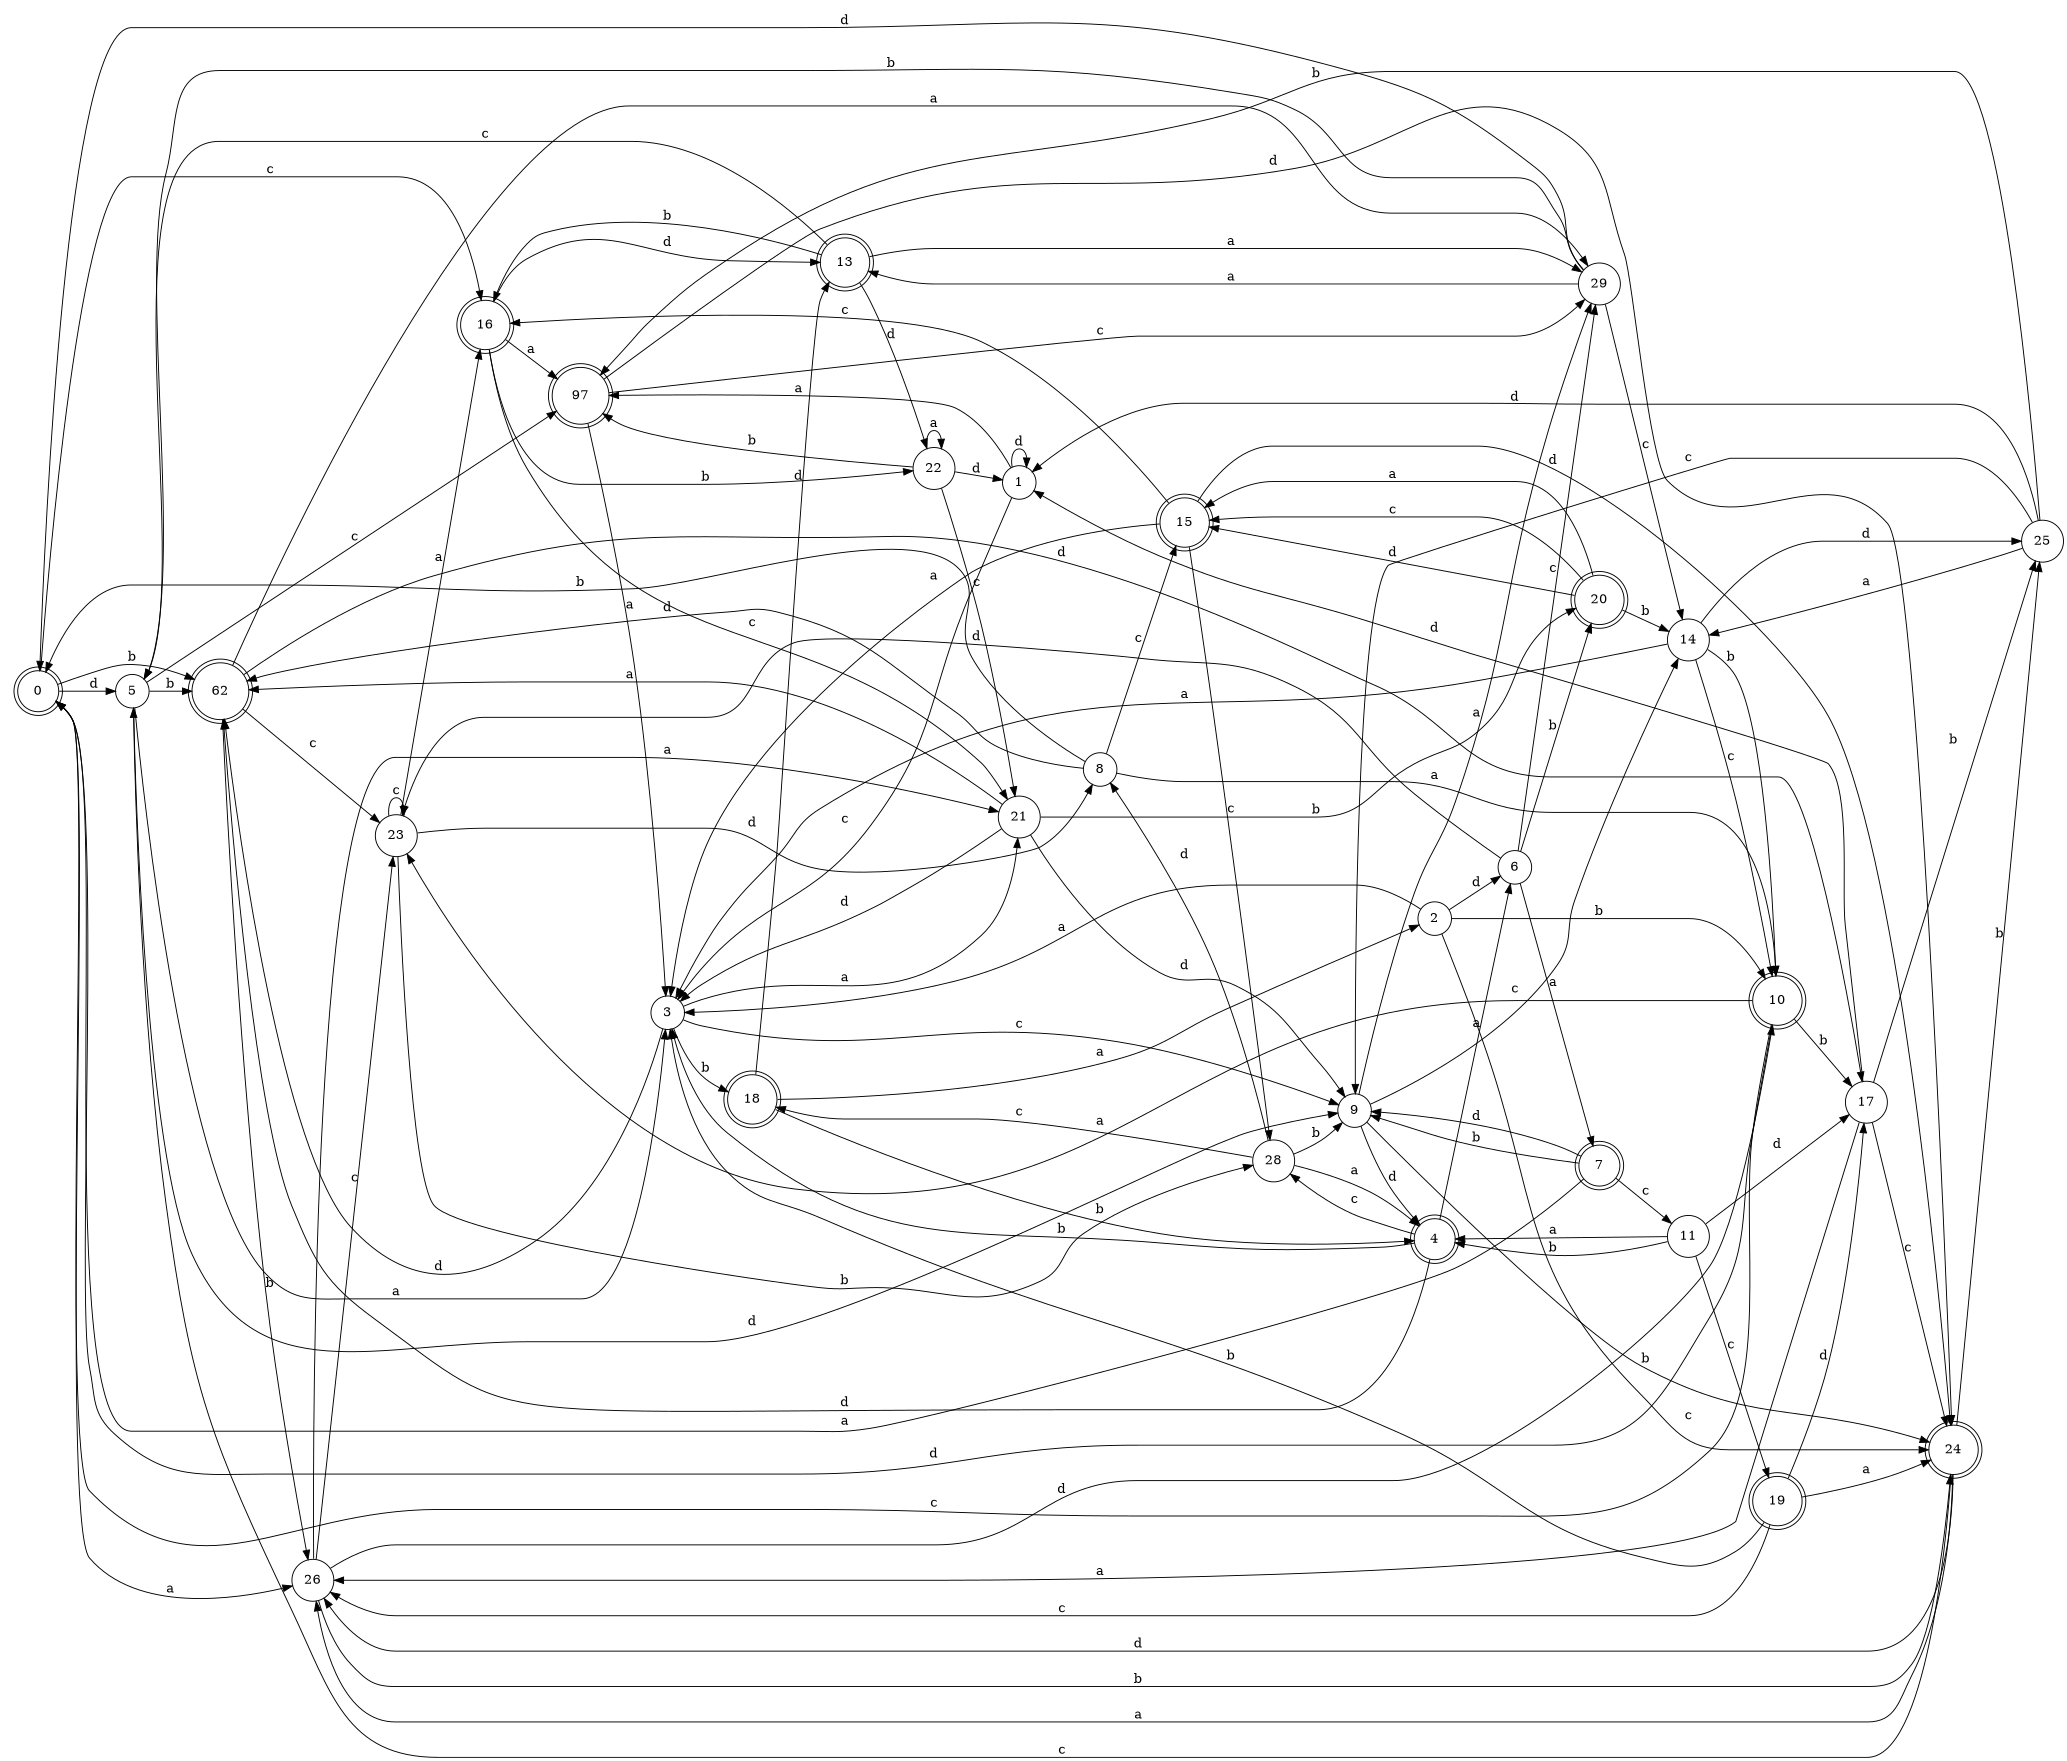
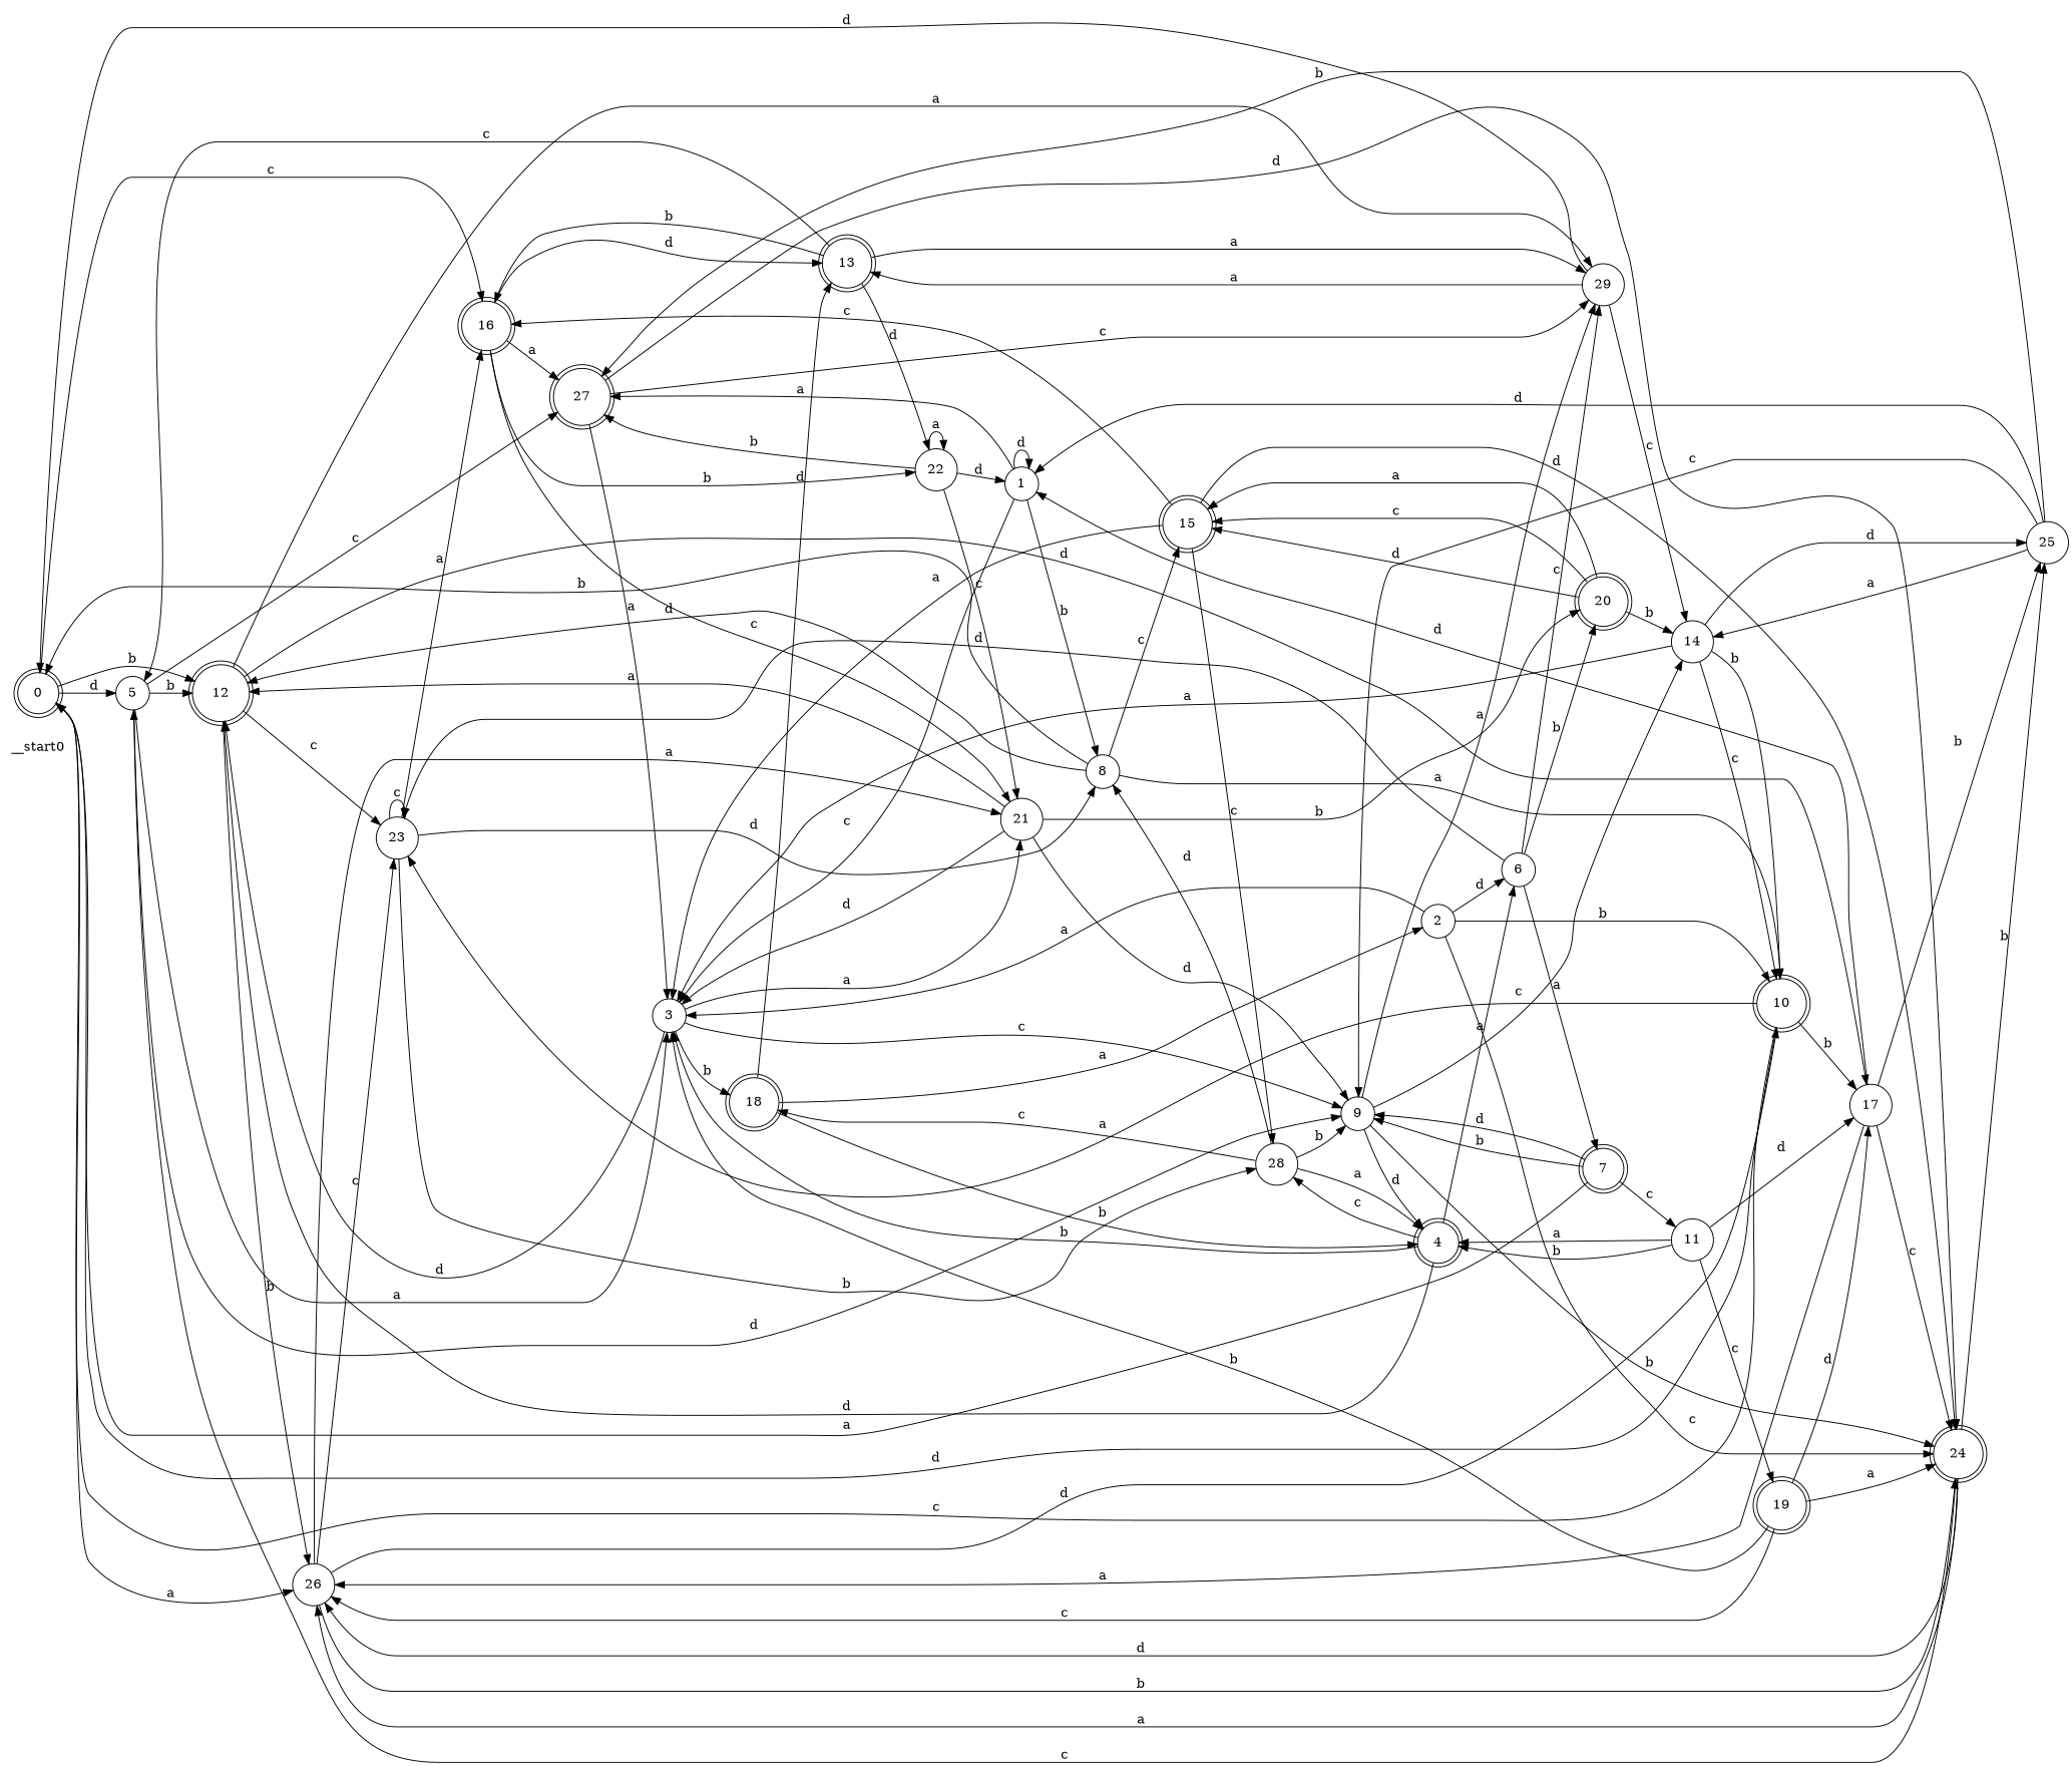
  digraph {
    rankdir=LR
    node [shape=circle color=black fillcolor=white style=filled]
+   __start0 [shape=none color="" fillcolor="" style=""]
    n2 [label=0 shape=doublecircle style="rounded,filled"]
    n3 [label=5]
-   n4 [label=62 shape=doublecircle style="rounded,filled"]
+   n4 [label=12 shape=doublecircle style="rounded,filled"]
    n5 [label=16 shape=doublecircle style="rounded,filled"]
    n6 [label=26]
    n7 [label=3]
-   n8 [label=97 shape=doublecircle style="rounded,filled"]
+   n8 [label=27 shape=doublecircle style="rounded,filled"]
    n9 [label=9]
    n10 [label=23]
    n11 [label=29]
    n12 [label=17]
    n13 [label=21]
    n14 [label=13 shape=doublecircle style="rounded,filled"]
    n15 [label=22]
    n16 [label=10 shape=doublecircle style="rounded,filled"]
    n17 [label=24 shape=doublecircle style="rounded,filled"]
    n18 [label=1]
    n19 [label=8]
    n20 [label=18 shape=doublecircle style="rounded,filled"]
    n21 [label=15 shape=doublecircle style="rounded,filled"]
    n22 [label=2]
    n23 [label=6]
    n24 [label=7 shape=doublecircle style="rounded,filled"]
    n25 [label=20 shape=doublecircle style="rounded,filled"]
    n26 [label=25]
    n27 [label=4 shape=doublecircle style="rounded,filled"]
    n28 [label=14]
    n29 [label=28]
    n30 [label=11]
    n31 [label=19 shape=doublecircle style="rounded,filled"]
    n2 -> n3 [label=d]
    n2 -> n4 [label=b]
    n2 -> n5 [label=c]
    n2 -> n6 [label=a]
    n3 -> n4 [label=b]
    n3 -> n7 [label=a]
    n3 -> n8 [label=c]
    n3 -> n9 [label=d]
    n4 -> n6 [label=b]
    n4 -> n10 [label=c]
    n4 -> n11 [label=a]
    n4 -> n12 [label=d]
    n5 -> n8 [label=a]
    n5 -> n13 [label=c]
    n5 -> n14 [label=d]
    n5 -> n15 [label=b]
    n6 -> n10 [label=c]
    n6 -> n13 [label=a]
    n6 -> n16 [label=d]
    n6 -> n17 [label=b]
    n7 -> n4 [label=d]
    n7 -> n9 [label=c]
    n7 -> n13 [label=a]
    n7 -> n20 [label=b]
    n8 -> n7 [label=a]
    n8 -> n11 [label=c]
    n8 -> n17 [label=d]
    n9 -> n11 [label=a]
    n9 -> n17 [label=b]
    n9 -> n27 [label=d]
    n9 -> n28 [label=c]
    n10 -> n5 [label=a]
    n10 -> n10 [label=c]
    n10 -> n19 [label=d]
    n10 -> n29 [label=b]
    n11 -> n2 [label=d]
-   n11 -> n3 [label=b]
    n11 -> n14 [label=a]
    n11 -> n28 [label=c]
    n12 -> n6 [label=a]
    n12 -> n17 [label=c]
    n12 -> n18 [label=d]
    n12 -> n26 [label=b]
    n13 -> n4 [label=a]
    n13 -> n7 [label=d]
    n13 -> n9 [label=d]
    n13 -> n25 [label=b]
    n14 -> n3 [label=c]
    n14 -> n5 [label=b]
    n14 -> n11 [label=a]
    n14 -> n15 [label=d]
    n15 -> n8 [label=b]
    n15 -> n13 [label=c]
    n15 -> n15 [label=a]
    n15 -> n18 [label=d]
    n16 -> n2 [label=c]
    n16 -> n2 [label=d]
    n16 -> n10 [label=a]
    n16 -> n12 [label=b]
    n17 -> n3 [label=c]
    n17 -> n6 [label=a]
    n17 -> n6 [label=d]
    n17 -> n26 [label=b]
    n18 -> n7 [label=c]
    n18 -> n8 [label=a]
    n18 -> n18 [label=d]
+   n18 -> n19 [label=b]
    n19 -> n2 [label=b]
    n19 -> n4 [label=d]
    n19 -> n16 [label=a]
    n19 -> n21 [label=c]
    n20 -> n14 [label=d]
    n20 -> n22 [label=a]
    n20 -> n27 [label=b]
    n21 -> n5 [label=c]
    n21 -> n7 [label=a]
    n21 -> n17 [label=d]
    n21 -> n29 [label=c]
    n22 -> n7 [label=a]
    n22 -> n16 [label=b]
    n22 -> n17 [label=c]
    n22 -> n23 [label=d]
    n23 -> n10 [label=d]
    n23 -> n11 [label=c]
    n23 -> n24 [label=a]
    n23 -> n25 [label=b]
    n24 -> n2 [label=a]
    n24 -> n9 [label=b]
    n24 -> n9 [label=d]
    n24 -> n30 [label=c]
    n25 -> n21 [label=a]
    n25 -> n21 [label=c]
    n25 -> n21 [label=d]
    n25 -> n28 [label=b]
    n26 -> n8 [label=b]
    n26 -> n9 [label=c]
    n26 -> n18 [label=d]
    n26 -> n28 [label=a]
    n27 -> n4 [label=d]
    n27 -> n7 [label=b]
    n27 -> n23 [label=a]
    n27 -> n29 [label=c]
    n28 -> n7 [label=a]
    n28 -> n16 [label=b]
    n28 -> n16 [label=c]
    n28 -> n26 [label=d]
    n29 -> n9 [label=b]
    n29 -> n19 [label=d]
    n29 -> n20 [label=c]
    n29 -> n27 [label=a]
    n30 -> n12 [label=d]
    n30 -> n27 [label=a]
    n30 -> n27 [label=b]
    n30 -> n31 [label=c]
    n31 -> n6 [label=c]
    n31 -> n7 [label=b]
    n31 -> n12 [label=d]
    n31 -> n17 [label=a]
  }
